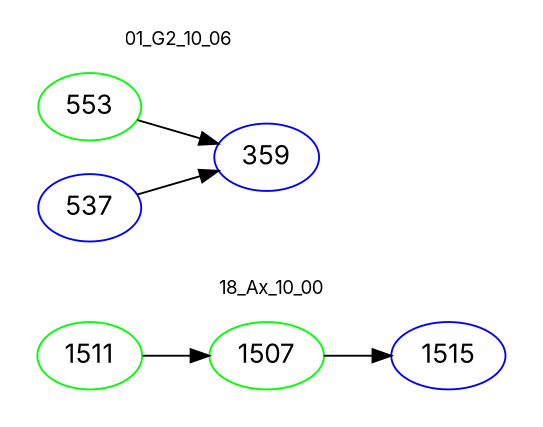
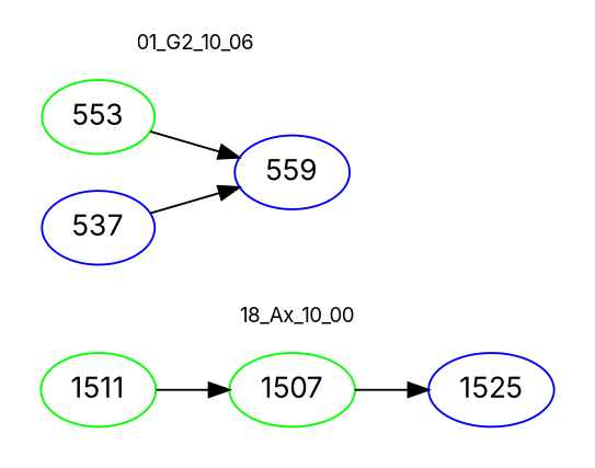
  digraph {
    fontname=Inter
    rankdir=LR
    node [color=green fontname=Inter]
    edge [color=black fontname=Inter]
    n1 [label=1511]
    n2 [label=1507]
-   n3 [color=blue label=1515]
+   n3 [color=blue label=1525]
    n4 [label=553]
    n5 [color=blue label=537]
-   n6 [color=blue label=359]
+   n6 [color=blue label=559]
    subgraph cluster_1 {
      color=white
      fontsize=10
      label="18_Ax_10_00"
      n1
      n2
      n3
    }
    subgraph cluster_2 {
      color=white
      fontsize=10
      label="01_G2_10_06"
      n4
      n5
      n6
    }
    n1 -> n2
    n2 -> n3
    n4 -> n6
    n5 -> n6
  }
